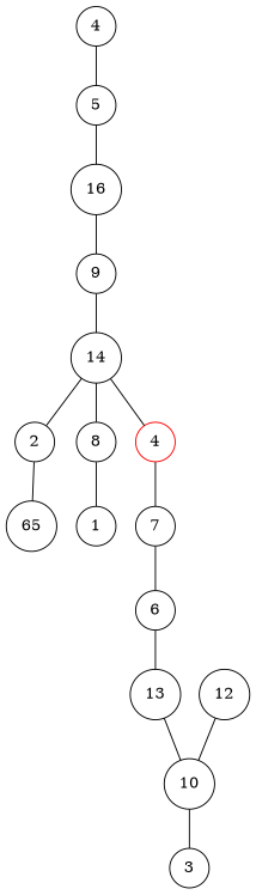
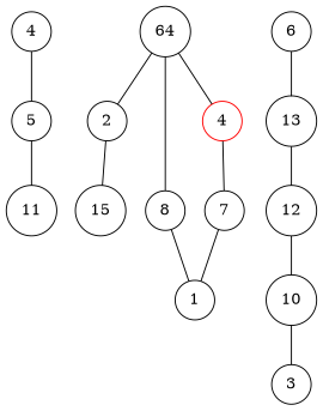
  graph {
    rankdir=UD
    splines=line
    node [shape=circle]
    n1 [label=4]
    n2 [label=5]
-   n3 [label=16]
-   n4 [label=9]
-   n5 [label=14]
+   n3 [label=11]
+   n5 [label=64]
    n6 [label=2]
    n7 [label=8]
    n8 [color=red label=4]
-   n9 [label=65]
+   n9 [label=15]
    n10 [label=1]
    n11 [label=7]
    n12 [label=6]
    n13 [label=13]
    n14 [label=12]
    n15 [label=10]
    n16 [label=3]
    n1 -- n2
    n2 -- n3
-   n3 -- n4
-   n4 -- n5
    n5 -- n6
    n5 -- n7
    n5 -- n8
    n6 -- n9
    n7 -- n10
    n8 -- n11
-   n11 -- n12
+   n11 -- n10
    n12 -- n13
-   n13 -- n15
+   n13 -- n14
    n14 -- n15
    n15 -- n16
  }
